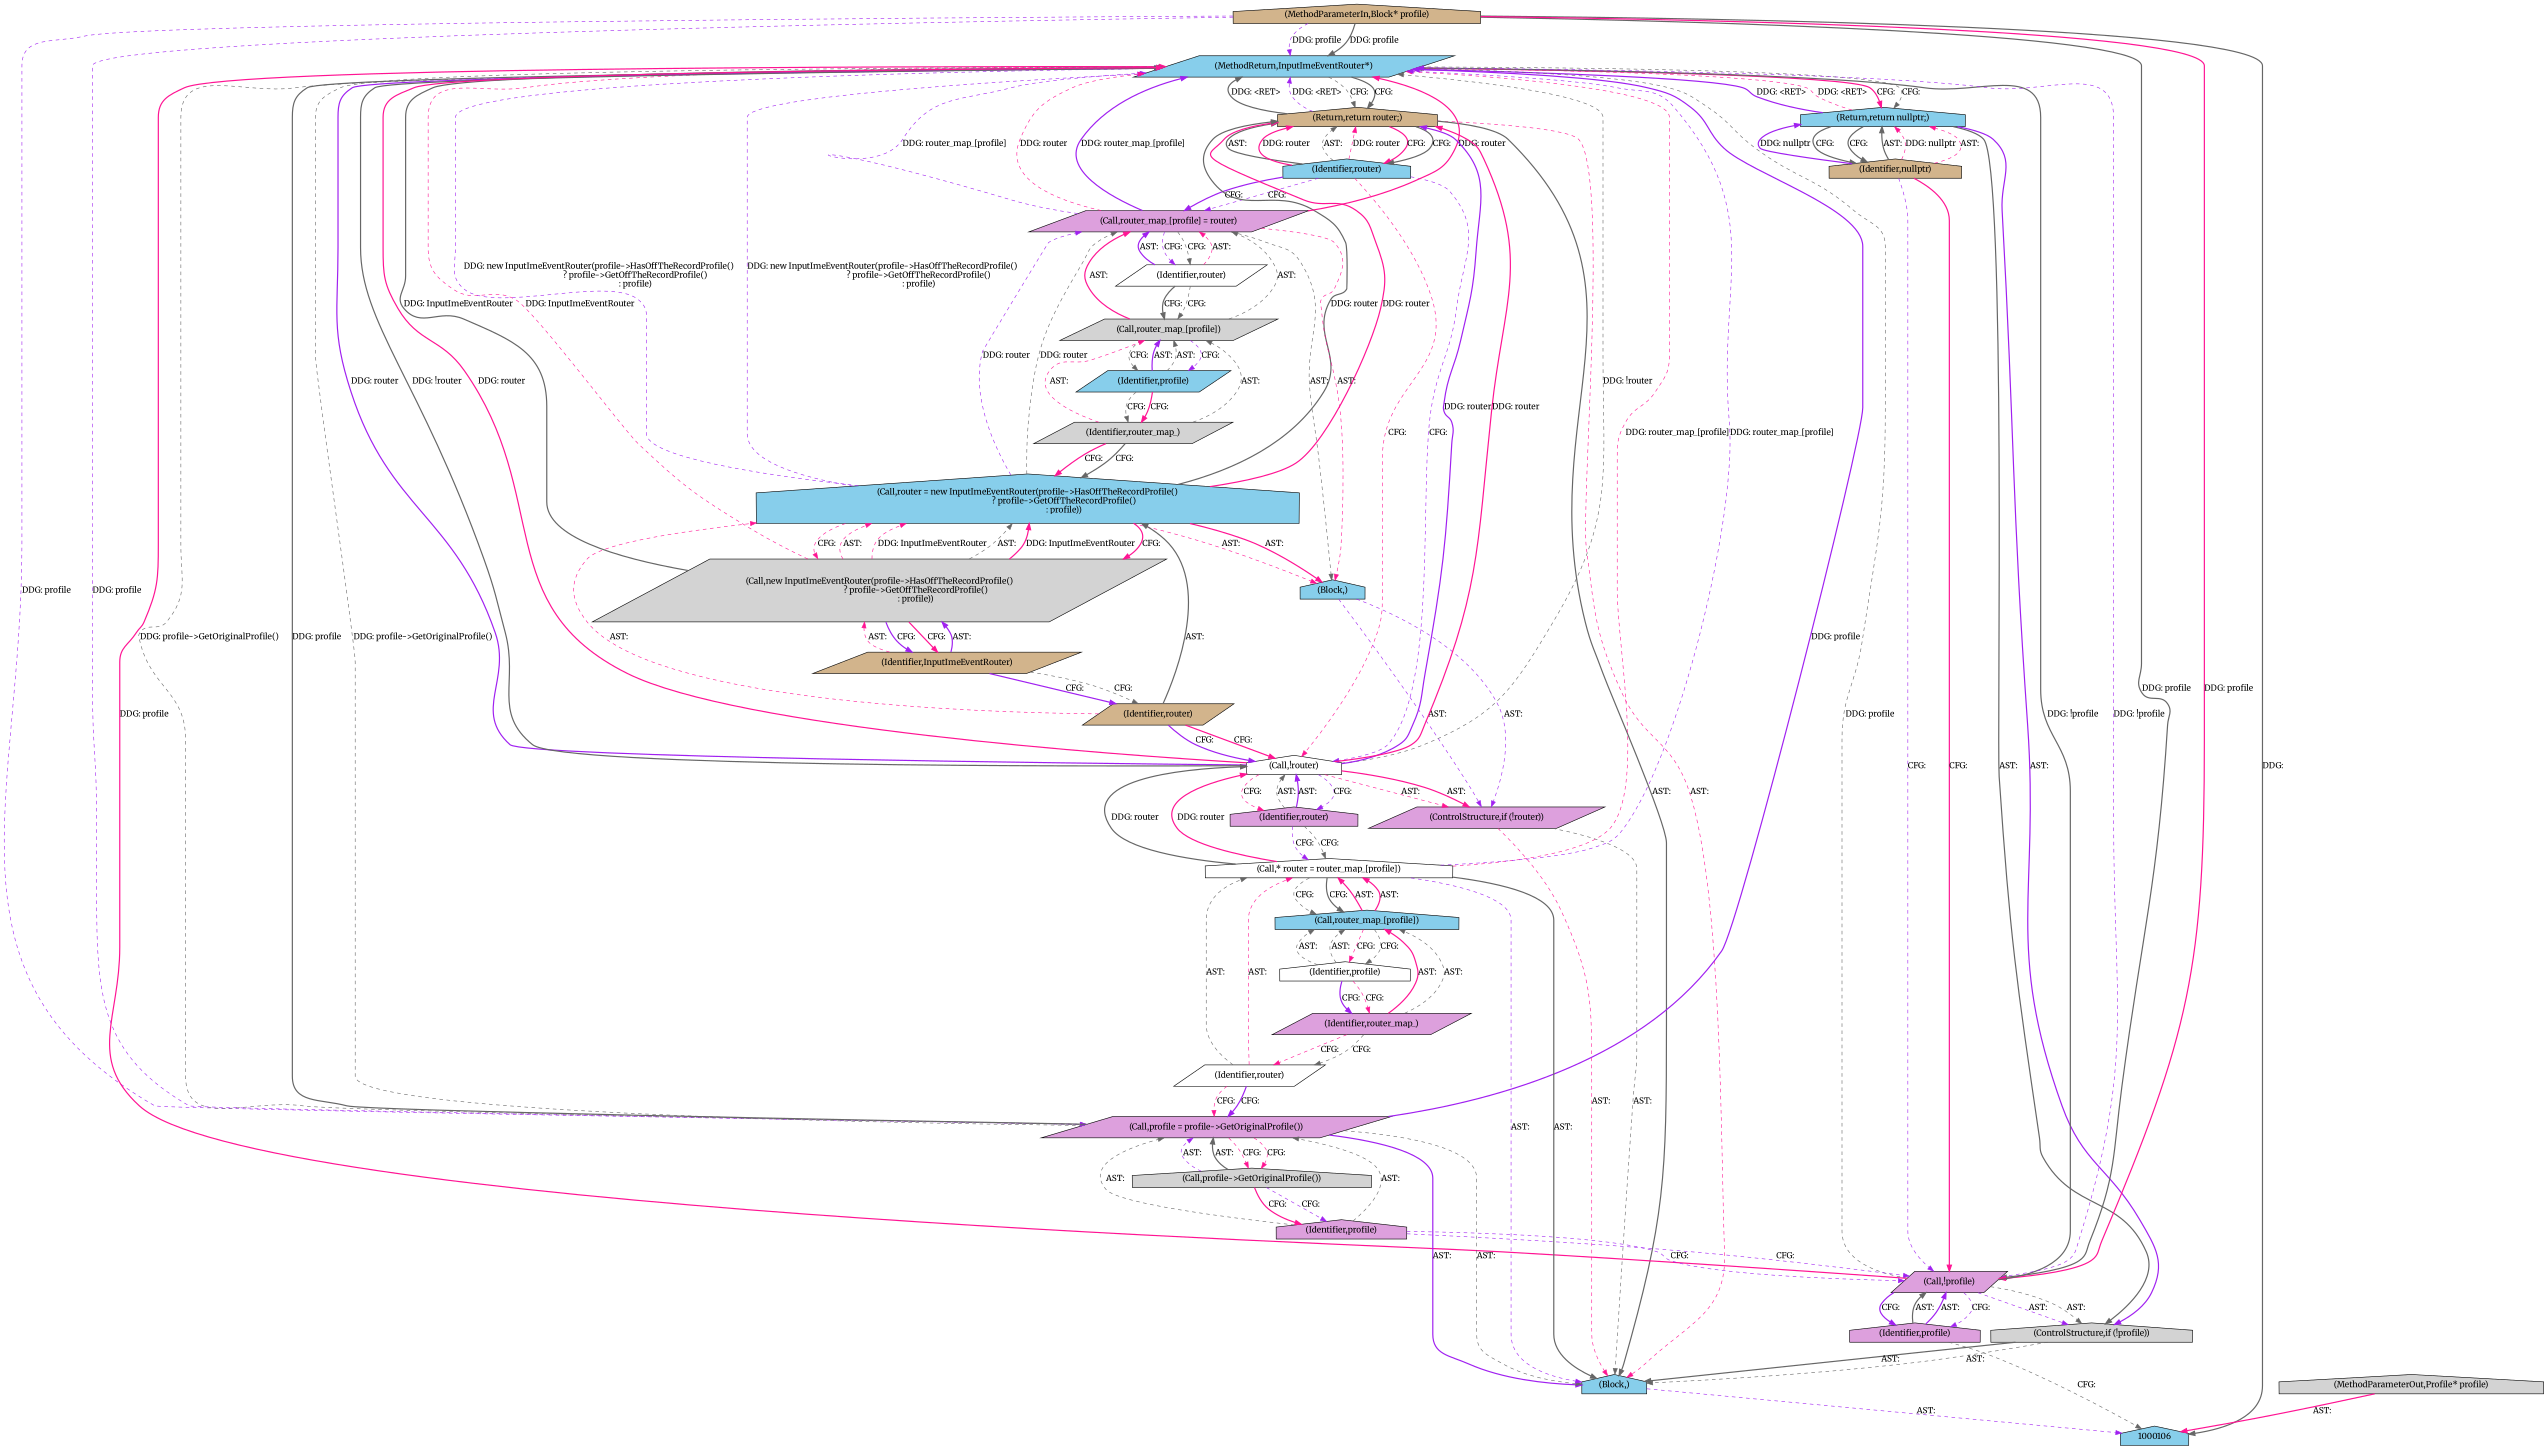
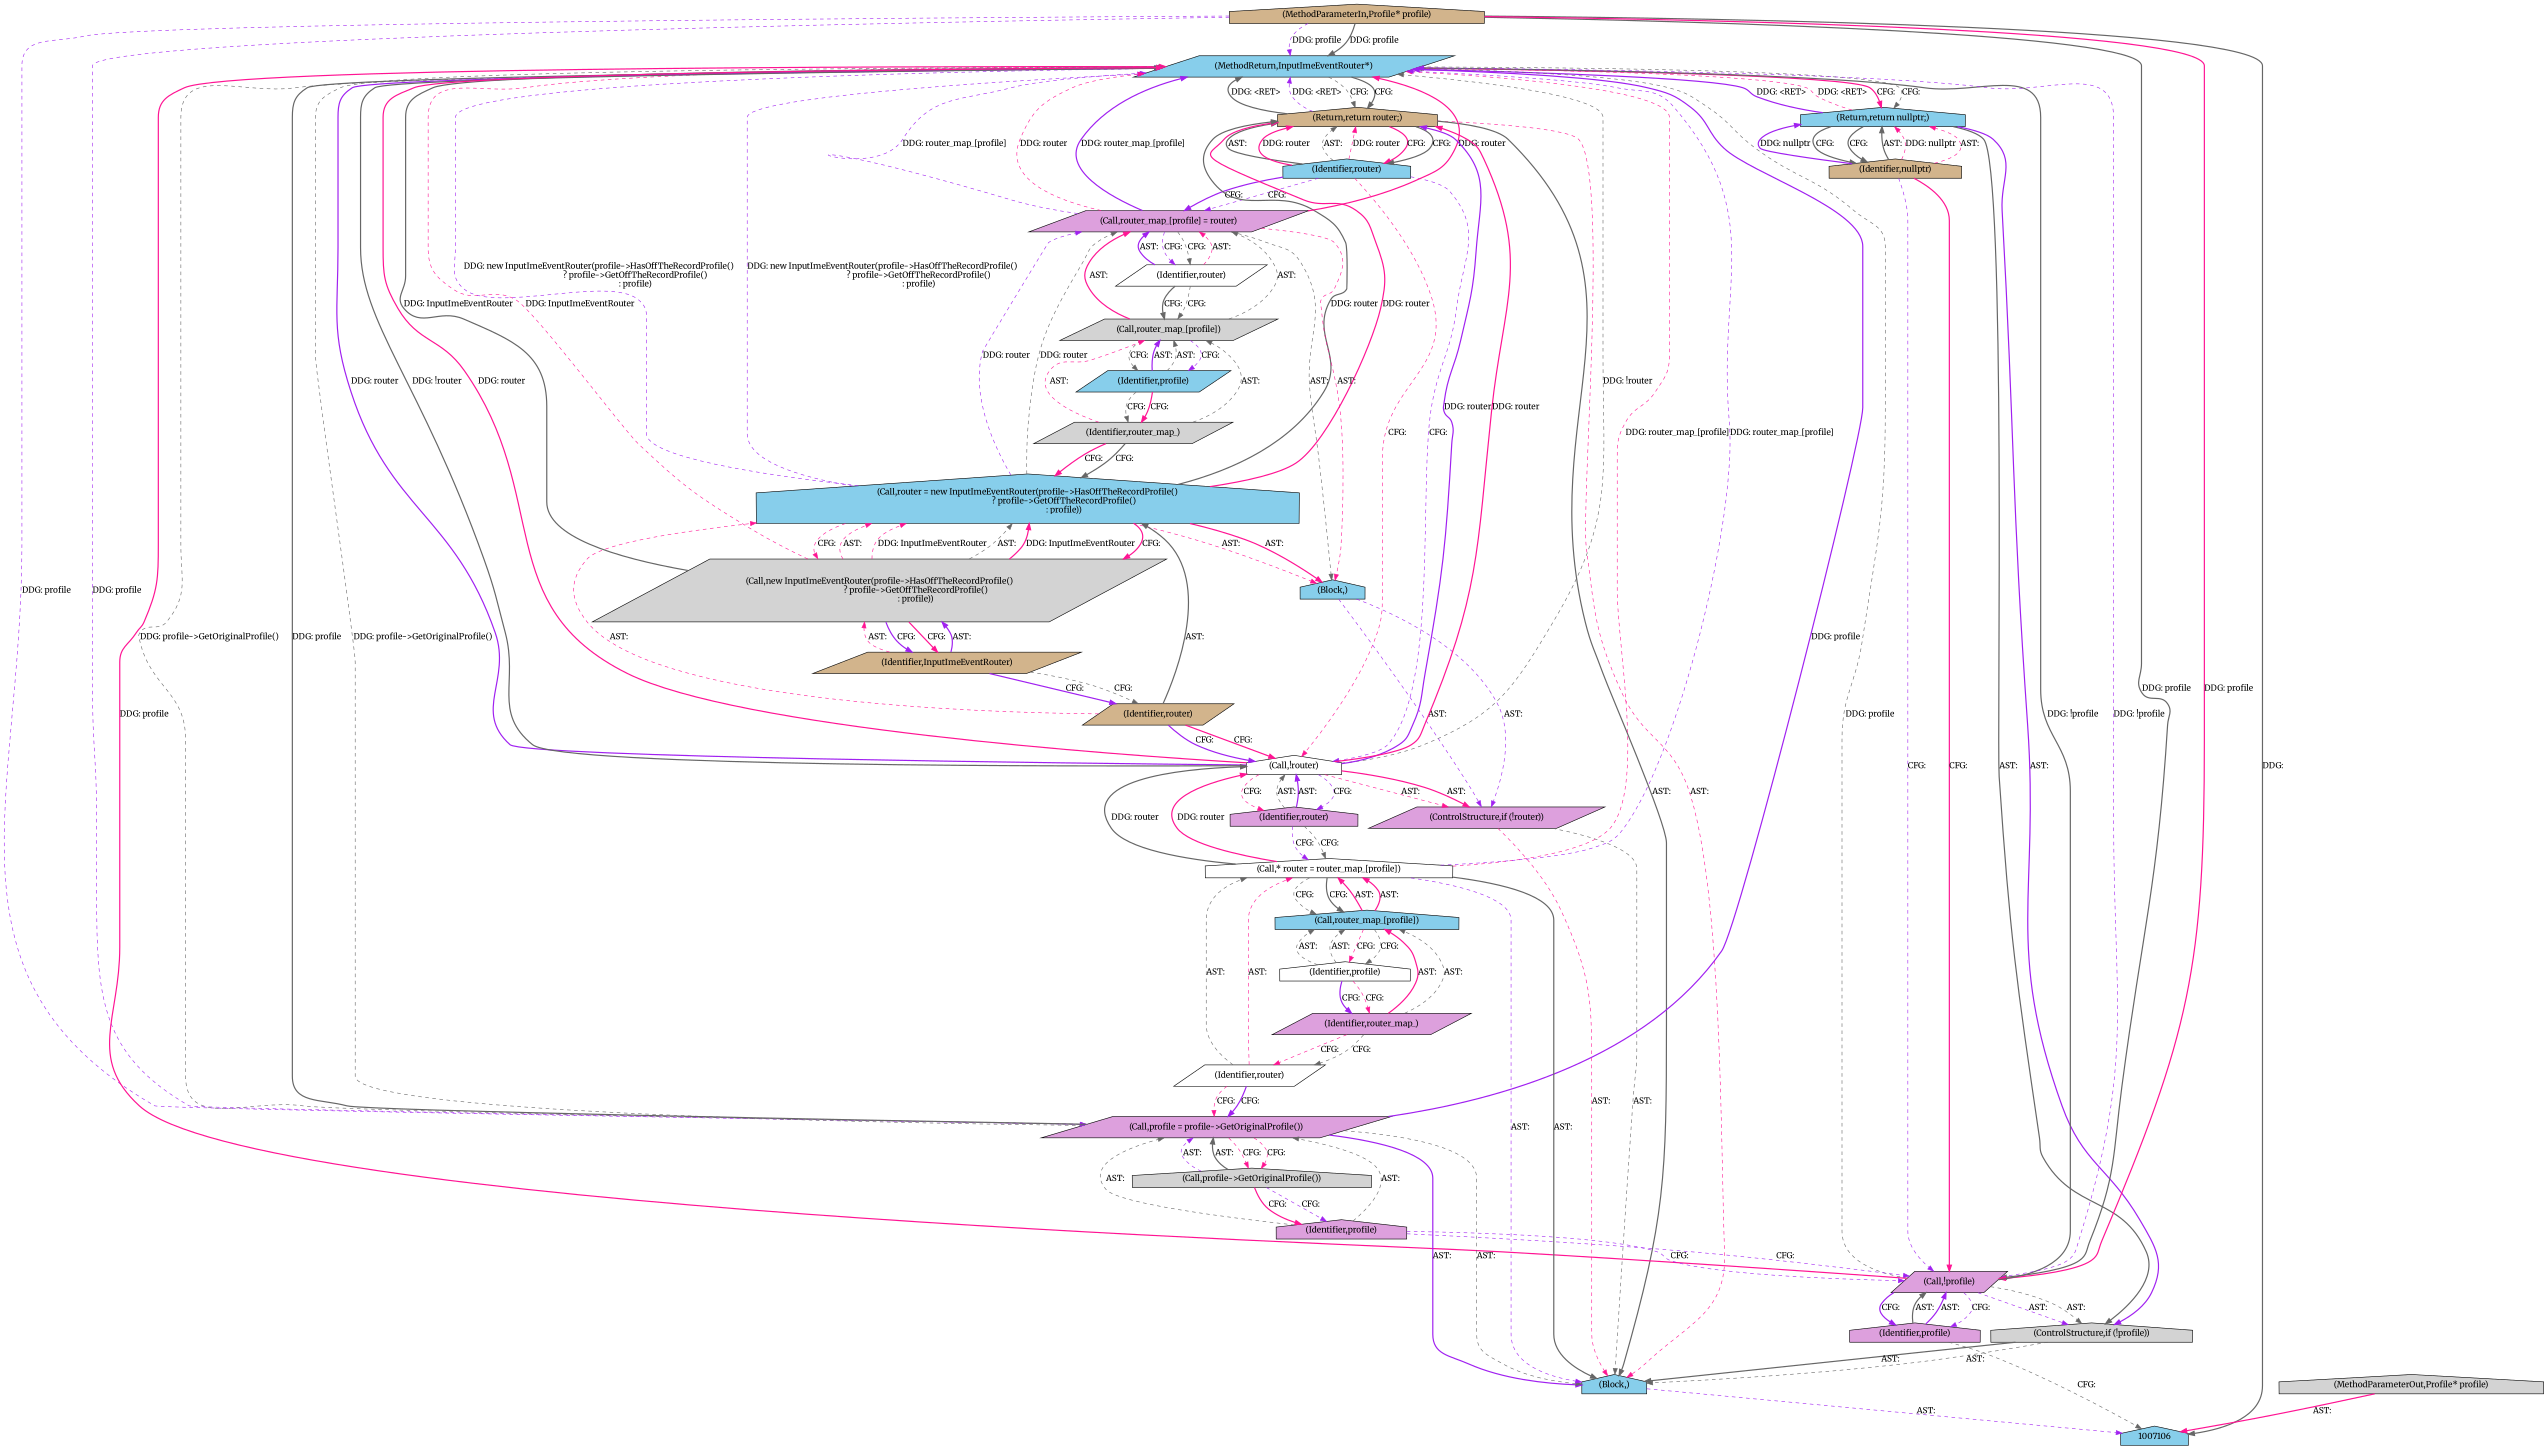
  digraph {
    fontname=Merriweather
    node [fillcolor=skyblue fontname=Merriweather shape=house style=filled]
    edge [color=gray40 fontname=Merriweather style=dashed]
    n1 [label="(MethodReturn,InputImeEventRouter*)" shape=parallelogram]
    n2 [fillcolor=tan label="(Return,return router;)"]
    n3 [label="(Return,return nullptr;)"]
    n4 [label="(Block,)"]
    n5 [label="(Identifier,router)"]
    n6 [fillcolor=lightgrey label="(ControlStructure,if (!profile))"]
    n7 [fillcolor=tan label="(Identifier,nullptr)"]
-   n8 [fillcolor=tan label="(MethodParameterIn,Block* profile)"]
-   1000106
+   n8 [fillcolor=tan label="(MethodParameterIn,Profile* profile)"]
+   1000106 [label=1007106]
    n10 [fillcolor=plum label="(Call,!profile)" shape=parallelogram]
    n11 [fillcolor=plum label="(Call,profile = profile->GetOriginalProfile())" shape=parallelogram]
    n12 [fillcolor=plum label="(Identifier,profile)"]
    n13 [fillcolor=lightgrey label="(Call,profile->GetOriginalProfile())"]
    n14 [fillcolor=lightgrey label="(MethodParameterOut,Profile* profile)"]
    n15 [fillcolor=lightgrey label="(Call,new InputImeEventRouter(profile->HasOffTheRecordProfile()\n                                         ? profile->GetOffTheRecordProfile()\n                                         : profile))" shape=parallelogram]
    n16 [fillcolor=tan label="(Identifier,InputImeEventRouter)" shape=parallelogram]
    n17 [label="(Call,router = new InputImeEventRouter(profile->HasOffTheRecordProfile()\n                                         ? profile->GetOffTheRecordProfile()\n                                         : profile))"]
    n18 [fillcolor=tan label="(Identifier,router)" shape=parallelogram]
    n19 [fillcolor=plum label="(Call,router_map_[profile] = router)" shape=parallelogram]
    n20 [label="(Block,)"]
    n21 [fillcolor=white label="(Call,!router)"]
    n22 [fillcolor=white label="(Identifier,router)" shape=parallelogram]
    n23 [fillcolor=plum label="(ControlStructure,if (!router))" shape=parallelogram]
    n24 [fillcolor=plum label="(Identifier,router)"]
    n25 [label="(Identifier,profile)" shape=parallelogram]
    n26 [fillcolor=lightgrey label="(Call,router_map_[profile])" shape=parallelogram]
    n27 [fillcolor=lightgrey label="(Identifier,router_map_)" shape=parallelogram]
    n28 [fillcolor=plum label="(Identifier,profile)"]
    n29 [fillcolor=white label="(Call,* router = router_map_[profile])"]
    n30 [label="(Call,router_map_[profile])"]
    n31 [fillcolor=white label="(Identifier,profile)"]
    n32 [fillcolor=white label="(Identifier,router)" shape=parallelogram]
    n33 [fillcolor=plum label="(Identifier,router_map_)" shape=parallelogram]
    n1 -> n2 [label="CFG: "]
    n1 -> n2 [label="CFG: " style=bold]
    n1 -> n3 [color=deeppink label="CFG: " style=bold]
    n1 -> n3 [label="CFG: "]
    n2 -> n1 [label="DDG: <RET>" style=bold]
    n2 -> n1 [color=purple label="DDG: <RET>"]
    n2 -> n4 [color=deeppink label="AST: "]
    n2 -> n4 [label="AST: " style=bold]
    n2 -> n5 [color=deeppink label="CFG: " style=bold]
    n2 -> n5 [label="CFG: " style=bold]
    n3 -> n1 [color=purple label="DDG: <RET>" style=bold]
    n3 -> n1 [color=deeppink label="DDG: <RET>"]
    n3 -> n6 [label="AST: " style=bold]
    n3 -> n6 [color=purple label="AST: " style=bold]
    n3 -> n7 [label="CFG: " style=bold]
    n3 -> n7 [label="CFG: " style=bold]
    n4 -> 1000106 [color=purple label="AST: "]
    n5 -> n2 [label="AST: " style=bold]
    n5 -> n2 [color=deeppink label="DDG: router" style=bold]
    n5 -> n2 [label="AST: "]
    n5 -> n2 [color=deeppink label="DDG: router"]
    n5 -> n19 [color=purple label="CFG: "]
    n5 -> n19 [color=purple label="CFG: " style=bold]
    n5 -> n21 [color=purple label="CFG: "]
    n5 -> n21 [color=deeppink label="CFG: "]
    n6 -> n4 [label="AST: " style=bold]
    n6 -> n4 [label="AST: "]
    n7 -> n3 [label="AST: " style=bold]
    n7 -> n3 [color=deeppink label="DDG: nullptr"]
    n7 -> n3 [color=deeppink label="AST: "]
    n7 -> n3 [color=purple label="DDG: nullptr" style=bold]
    n7 -> n10 [color=deeppink label="CFG: " style=bold]
    n7 -> n10 [color=purple label="CFG: "]
    n8 -> n1 [label="DDG: profile" style=bold]
    n8 -> n1 [color=purple label="DDG: profile"]
    n8 -> 1000106 [label="DDG: " style=bold]
    n8 -> n10 [label="DDG: profile" style=bold]
    n8 -> n10 [color=deeppink label="DDG: profile" style=bold]
    n8 -> n11 [color=purple label="DDG: profile"]
    n8 -> n11 [color=purple label="DDG: profile"]
    n10 -> n1 [label="DDG: !profile" style=bold]
    n10 -> n1 [label="DDG: profile"]
    n10 -> n1 [color=purple label="DDG: !profile"]
    n10 -> n1 [color=deeppink label="DDG: profile" style=bold]
    n10 -> n6 [color=purple label="AST: "]
    n10 -> n6 [label="AST: "]
    n10 -> n12 [color=purple label="CFG: "]
    n10 -> n12 [color=purple label="CFG: " style=bold]
    n11 -> n1 [label="DDG: profile" style=bold]
    n11 -> n1 [label="DDG: profile->GetOriginalProfile()"]
    n11 -> n1 [color=purple label="DDG: profile" style=bold]
    n11 -> n1 [label="DDG: profile->GetOriginalProfile()"]
    n11 -> n4 [color=purple label="AST: " style=bold]
    n11 -> n4 [label="AST: "]
    n11 -> n13 [color=deeppink label="CFG: "]
    n11 -> n13 [color=deeppink label="CFG: "]
    n12 -> 1000106 [label="CFG: "]
    n12 -> n10 [label="AST: " style=bold]
    n12 -> n10 [color=purple label="AST: " style=bold]
    n13 -> n11 [color=purple label="AST: "]
    n13 -> n11 [label="AST: " style=bold]
    n13 -> n28 [color=purple label="CFG: "]
    n13 -> n28 [color=deeppink label="CFG: " style=bold]
    n14 -> 1000106 [color=deeppink label="AST: " style=bold]
    n15 -> n1 [color=deeppink label="DDG: InputImeEventRouter"]
    n15 -> n1 [label="DDG: InputImeEventRouter" style=bold]
    n15 -> n16 [color=purple label="CFG: " style=bold]
    n15 -> n16 [color=deeppink label="CFG: " style=bold]
    n15 -> n17 [color=deeppink label="AST: "]
    n15 -> n17 [color=deeppink label="DDG: InputImeEventRouter"]
    n15 -> n17 [label="AST: "]
    n15 -> n17 [color=deeppink label="DDG: InputImeEventRouter" style=bold]
    n16 -> n15 [color=purple label="AST: " style=bold]
    n16 -> n15 [color=deeppink label="AST: "]
    n16 -> n18 [color=purple label="CFG: " style=bold]
    n16 -> n18 [label="CFG: "]
    n17 -> n1 [color=purple label="DDG: new InputImeEventRouter(profile->HasOffTheRecordProfile()\n                                         ? profile->GetOffTheRecordProfile()\n                                         : profile)"]
    n17 -> n1 [color=purple label="DDG: new InputImeEventRouter(profile->HasOffTheRecordProfile()\n                                         ? profile->GetOffTheRecordProfile()\n                                         : profile)"]
    n17 -> n2 [color=deeppink label="DDG: router" style=bold]
    n17 -> n2 [label="DDG: router" style=bold]
    n17 -> n15 [color=deeppink label="CFG: "]
    n17 -> n15 [color=deeppink label="CFG: " style=bold]
    n17 -> n19 [color=purple label="DDG: router"]
    n17 -> n19 [label="DDG: router"]
    n17 -> n20 [color=deeppink label="AST: "]
    n17 -> n20 [color=deeppink label="AST: " style=bold]
    n18 -> n17 [label="AST: " style=bold]
    n18 -> n17 [color=deeppink label="AST: "]
    n18 -> n21 [color=deeppink label="CFG: " style=bold]
    n18 -> n21 [color=purple label="CFG: " style=bold]
    n19 -> n1 [color=purple label="DDG: router_map_[profile]"]
    n19 -> n1 [color=deeppink label="DDG: router"]
    n19 -> n1 [color=purple label="DDG: router_map_[profile]" style=bold]
    n19 -> n1 [color=deeppink label="DDG: router" style=bold]
    n19 -> n20 [color=deeppink label="AST: "]
    n19 -> n20 [label="AST: "]
    n19 -> n22 [color=purple label="CFG: "]
    n19 -> n22 [label="CFG: "]
    n20 -> n23 [color=purple label="AST: "]
    n20 -> n23 [color=purple label="AST: "]
    n21 -> n1 [color=purple label="DDG: router" style=bold]
    n21 -> n1 [label="DDG: !router" style=bold]
    n21 -> n1 [color=deeppink label="DDG: router" style=bold]
    n21 -> n1 [label="DDG: !router"]
    n21 -> n2 [color=purple label="DDG: router" style=bold]
    n21 -> n2 [color=deeppink label="DDG: router" style=bold]
    n21 -> n23 [color=deeppink label="AST: "]
    n21 -> n23 [color=deeppink label="AST: " style=bold]
    n21 -> n24 [color=purple label="CFG: "]
    n21 -> n24 [color=deeppink label="CFG: "]
    n22 -> n19 [color=deeppink label="AST: "]
    n22 -> n19 [color=purple label="AST: " style=bold]
    n22 -> n26 [label="CFG: " style=bold]
    n22 -> n26 [label="CFG: "]
    n23 -> n4 [color=deeppink label="AST: "]
    n23 -> n4 [label="AST: "]
    n24 -> n21 [label="AST: "]
    n24 -> n21 [color=purple label="AST: " style=bold]
    n24 -> n29 [color=purple label="CFG: "]
    n24 -> n29 [label="CFG: "]
    n25 -> n26 [color=purple label="AST: " style=bold]
    n25 -> n26 [label="AST: "]
    n25 -> n27 [label="CFG: "]
    n25 -> n27 [color=deeppink label="CFG: " style=bold]
    n26 -> n19 [label="AST: "]
    n26 -> n19 [color=deeppink label="AST: " style=bold]
    n26 -> n25 [color=purple label="CFG: "]
    n26 -> n25 [label="CFG: "]
    n27 -> n17 [color=deeppink label="CFG: " style=bold]
    n27 -> n17 [label="CFG: " style=bold]
    n27 -> n26 [color=deeppink label="AST: "]
    n27 -> n26 [label="AST: "]
    n28 -> n10 [color=purple label="CFG: "]
    n28 -> n10 [color=purple label="CFG: "]
    n28 -> n11 [label="AST: "]
    n28 -> n11 [label="AST: "]
    n29 -> n1 [color=deeppink label="DDG: router_map_[profile]"]
    n29 -> n1 [color=purple label="DDG: router_map_[profile]"]
    n29 -> n4 [color=purple label="AST: "]
    n29 -> n4 [label="AST: " style=bold]
    n29 -> n21 [label="DDG: router" style=bold]
    n29 -> n21 [color=deeppink label="DDG: router" style=bold]
    n29 -> n30 [label="CFG: "]
    n29 -> n30 [label="CFG: " style=bold]
    n30 -> n29 [color=deeppink label="AST: " style=bold]
    n30 -> n29 [color=deeppink label="AST: " style=bold]
    n30 -> n31 [color=deeppink label="CFG: "]
    n30 -> n31 [label="CFG: "]
    n31 -> n30 [label="AST: "]
    n31 -> n30 [label="AST: "]
    n31 -> n33 [color=purple label="CFG: " style=bold]
    n31 -> n33 [color=deeppink label="CFG: "]
    n32 -> n11 [color=deeppink label="CFG: "]
    n32 -> n11 [color=purple label="CFG: " style=bold]
    n32 -> n29 [label="AST: "]
    n32 -> n29 [color=deeppink label="AST: "]
    n33 -> n30 [color=deeppink label="AST: " style=bold]
    n33 -> n30 [label="AST: "]
    n33 -> n32 [color=deeppink label="CFG: "]
    n33 -> n32 [label="CFG: "]
  }
